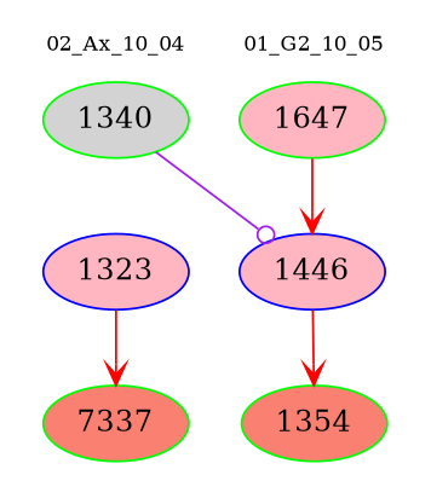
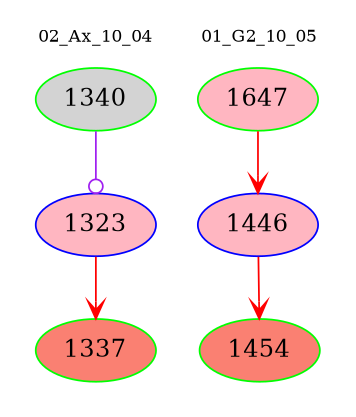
  digraph {
    node [color=green fillcolor=lightpink style=filled]
    edge [arrowhead=vee color=red]
    n1 [fillcolor=lightgrey label=1340]
    n2 [color=blue label=1323]
-   n3 [fillcolor=salmon label=7337]
+   n3 [fillcolor=salmon label=1337]
    n4 [label=1647]
    n5 [color=blue label=1446]
-   n6 [fillcolor=salmon label=1354]
+   n6 [fillcolor=salmon label=1454]
    subgraph cluster_1 {
      color=white
      fontsize=10
      label="02_Ax_10_04"
      n1
      n2
      n3
    }
    subgraph cluster_2 {
      color=white
      fontsize=10
      label="01_G2_10_05"
      n4
      n5
      n6
    }
-   n1 -> n5 [arrowhead=odot color=purple]
+   n1 -> n2 [arrowhead=odot color=purple]
    n2 -> n3
    n4 -> n5
    n5 -> n6
  }
